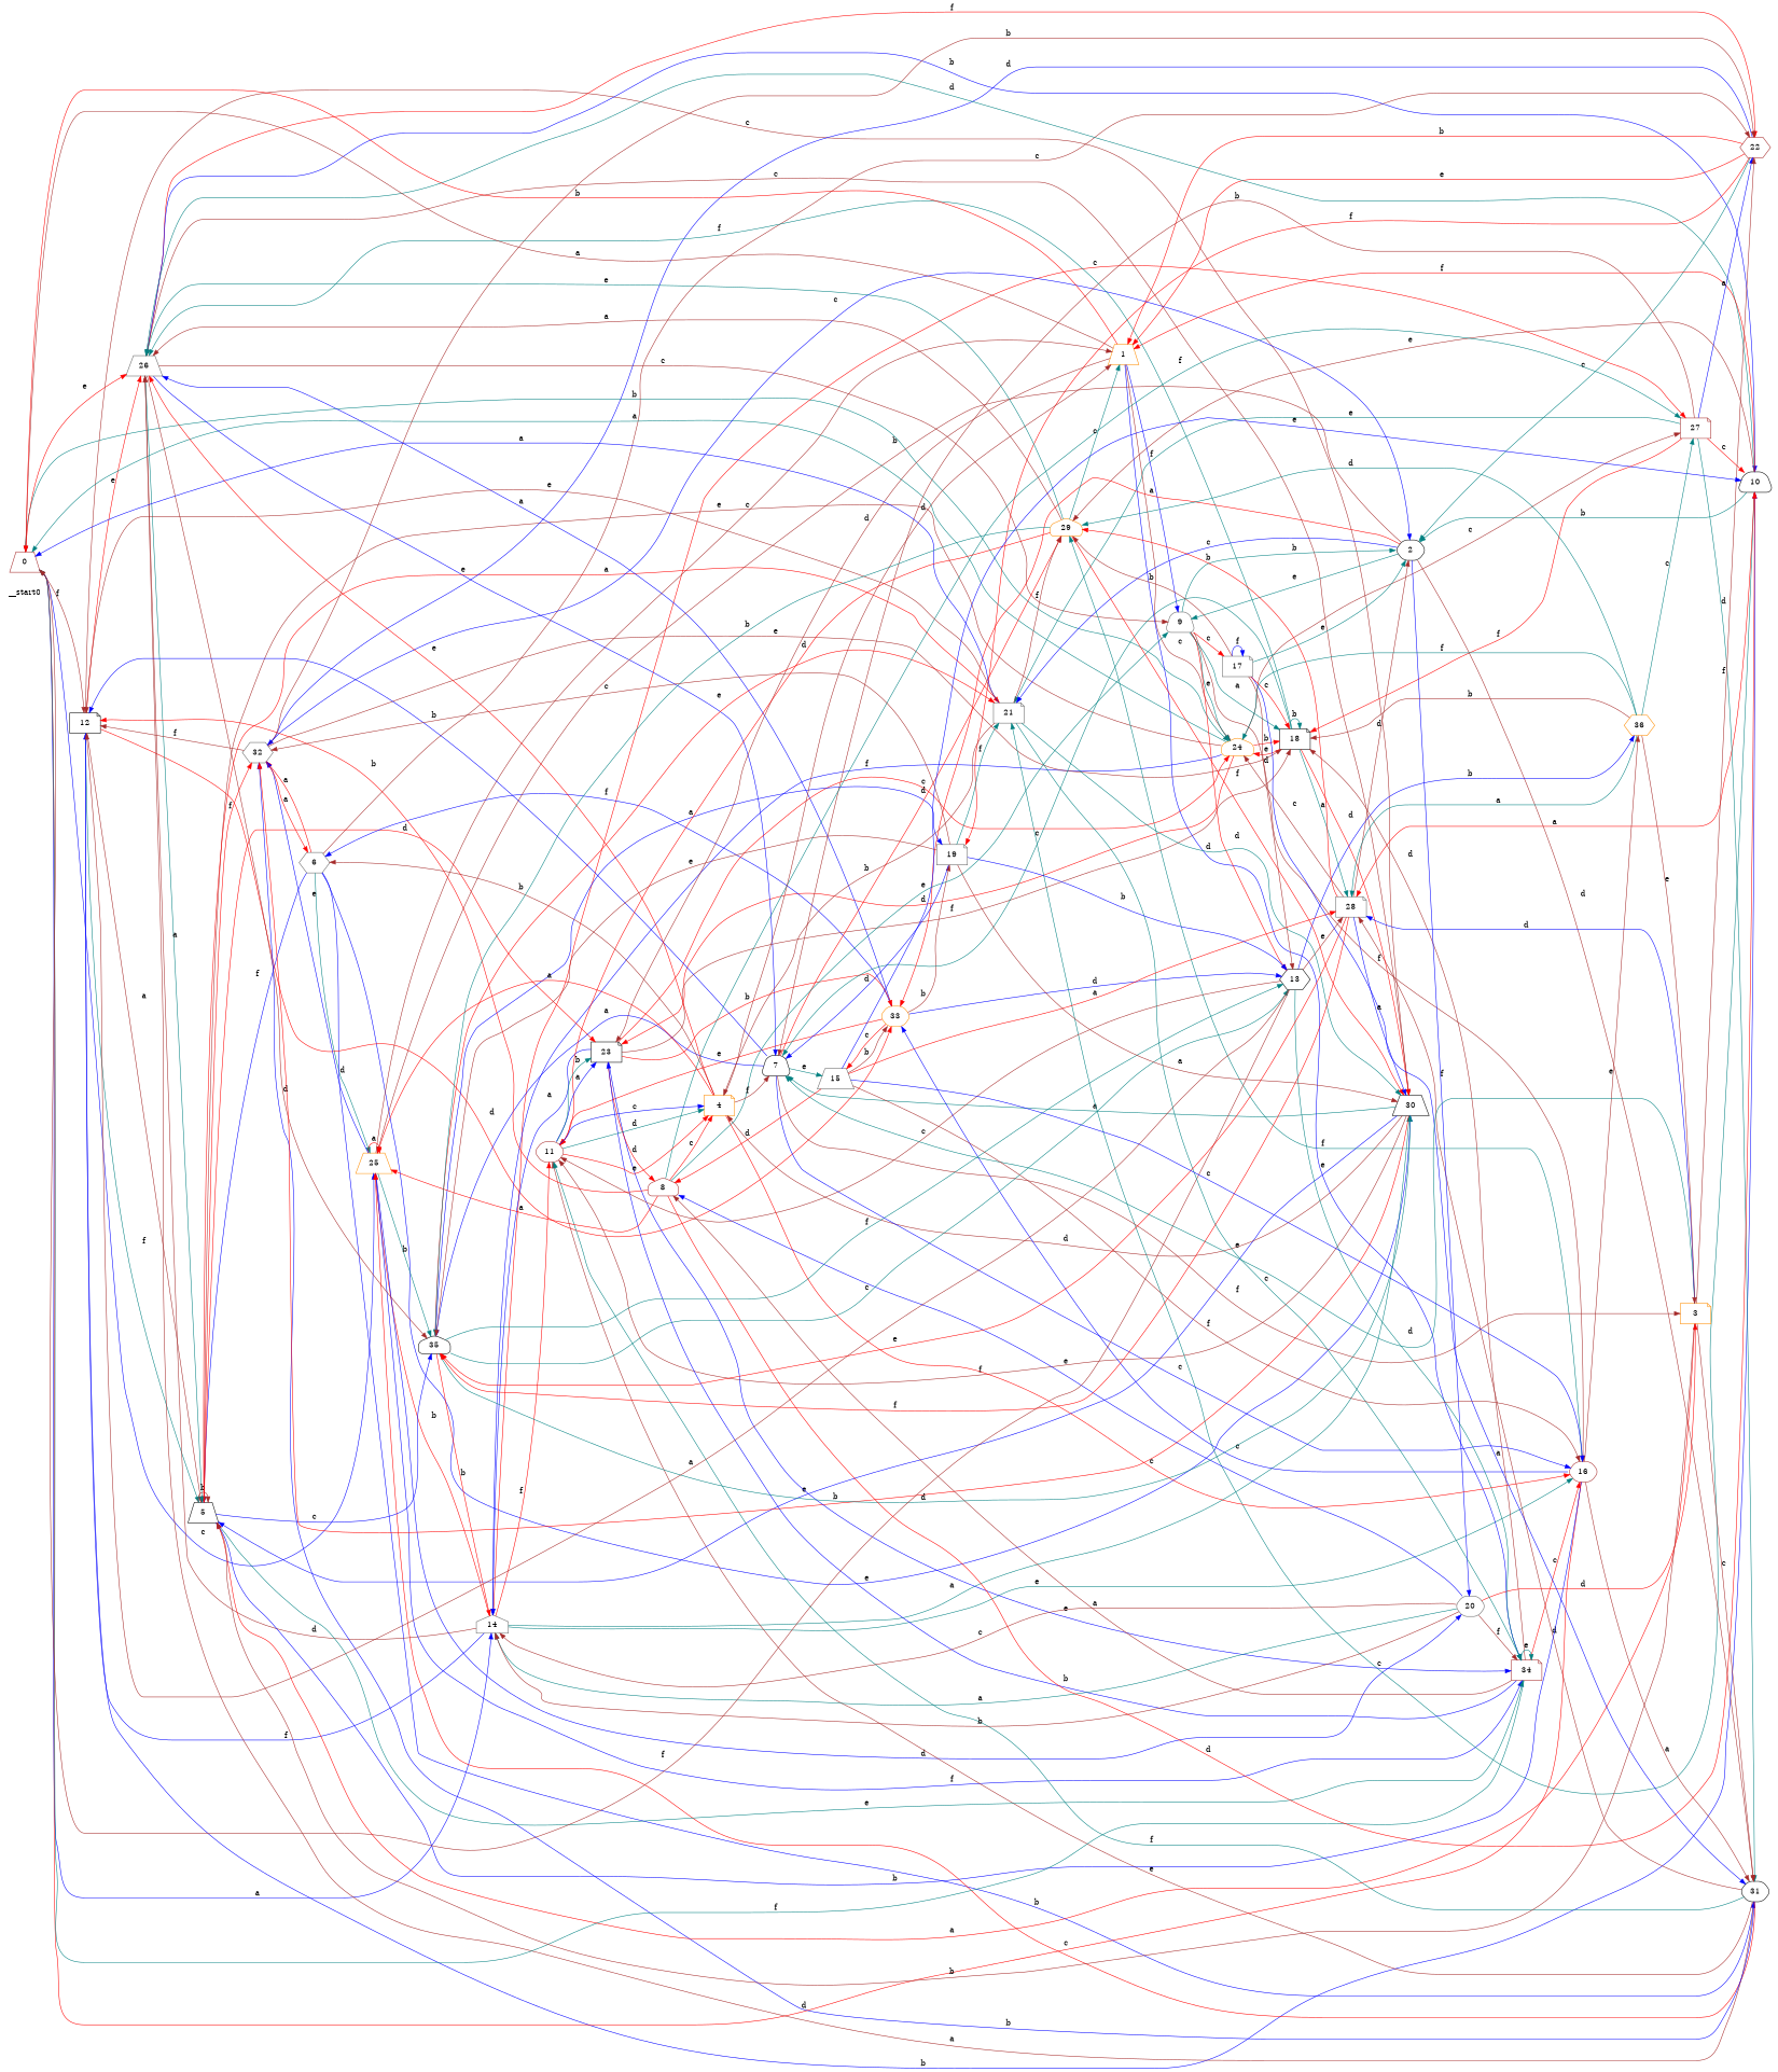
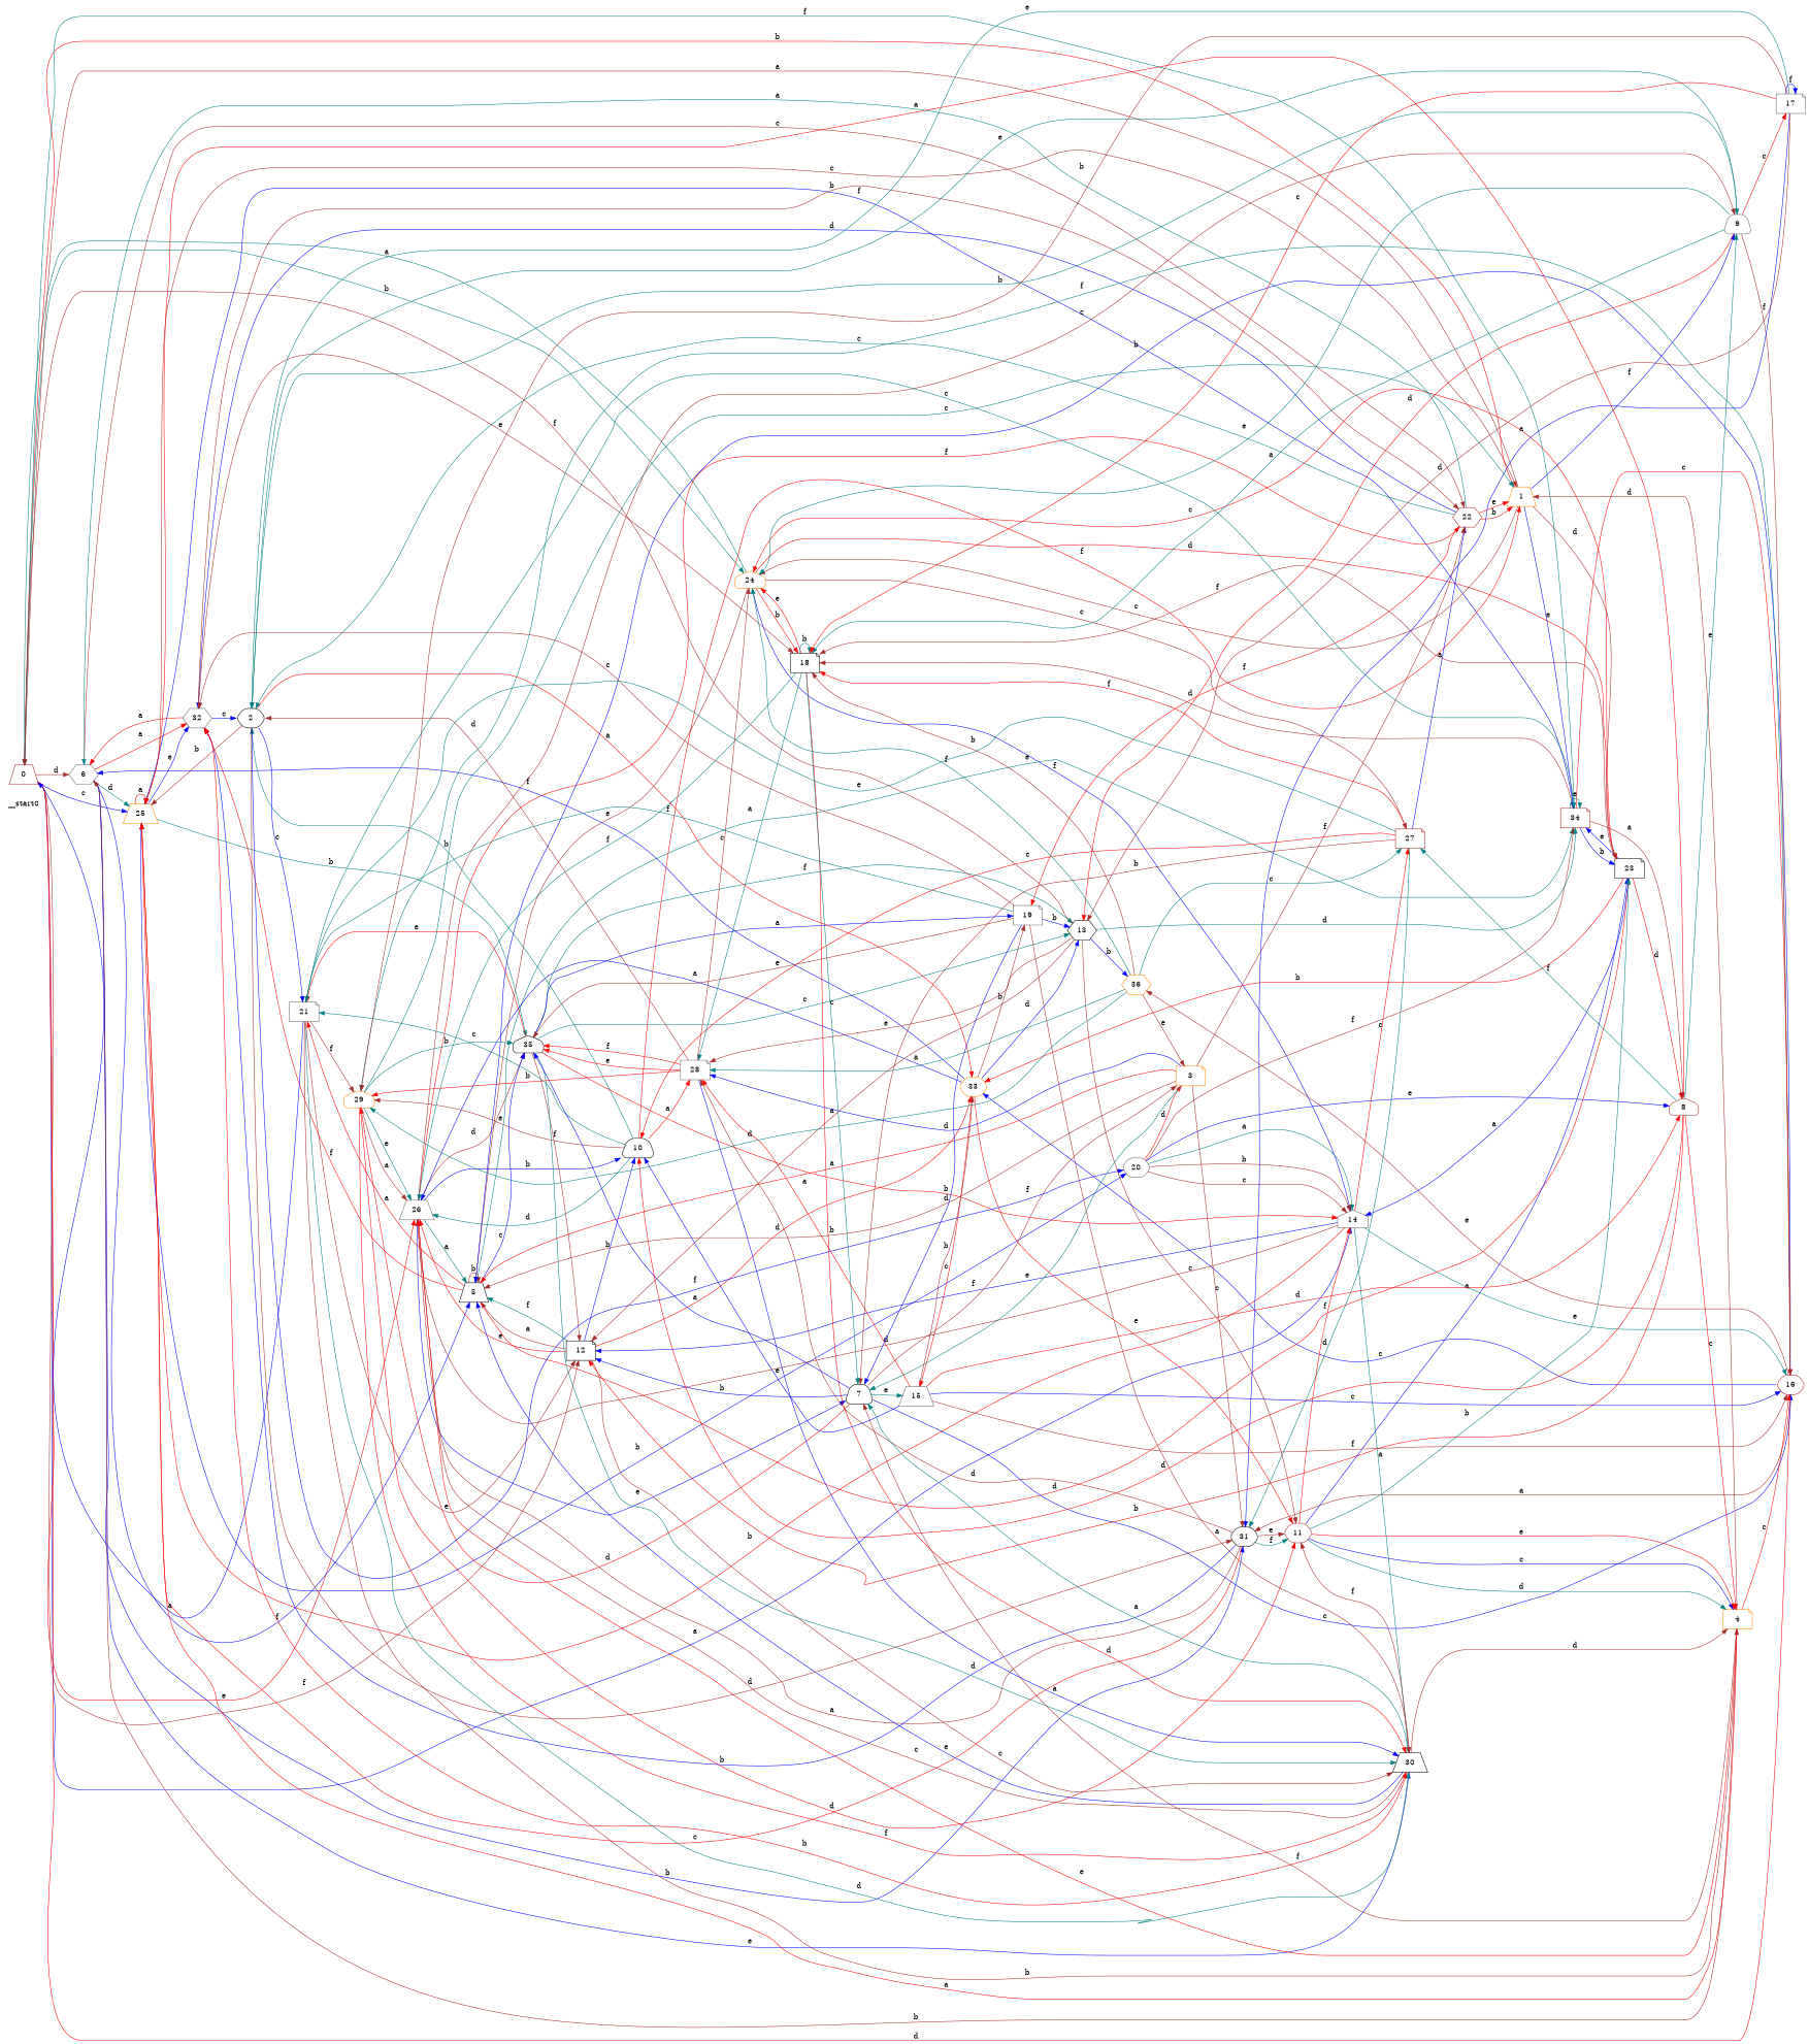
  digraph {
    rankdir=LR
    node [color=black shape=hexagon fillcolor=white style=filled]
    edge [color=brown]
    __start0 [shape=none fillcolor="" style=""]
    n2 [color=brown label=0 shape=trapezium]
    n3 [color=gray40 label=6]
    n4 [label=12 shape=note]
    n5 [color=gray40 label=14 shape=house]
    n6 [color=darkorange label=24 shape=house style="rounded,filled"]
    n7 [color=darkorange label=25 shape=trapezium]
    n8 [color=gray40 label=26 shape=trapezium]
    n9 [label=31 style="rounded,filled"]
    n10 [label=5 shape=trapezium]
    n11 [color=brown label=22]
    n12 [color=gray40 label=32]
    n13 [label=30 shape=trapezium]
    n14 [color=darkorange label=33 style="rounded,filled"]
    n15 [label=10 shape=trapezium style="rounded,filled"]
    n16 [color=brown label=16 style="rounded,filled"]
    n17 [color=brown label=27 shape=note]
    n18 [label=23 shape=note style="rounded,filled"]
    n19 [label=18 shape=note]
    n20 [color=darkorange label=1 shape=trapezium]
    n21 [color=brown label=34 shape=note style="rounded,filled"]
    n22 [color=gray40 label=20 style="rounded,filled"]
    n23 [label=35 shape=house style="rounded,filled"]
    n24 [color=gray40 label=9 shape=trapezium style="rounded,filled"]
    n25 [label=7 shape=trapezium style="rounded,filled"]
    n26 [label=2 style="rounded,filled"]
    n27 [label=13]
    n28 [color=gray40 label=17 shape=note style="rounded,filled"]
    n29 [color=brown label=8 shape=house style="rounded,filled"]
    n30 [color=gray40 label=21 shape=note]
    n31 [color=darkorange label=3 shape=note]
    n32 [color=darkorange label=4 shape=note]
    n33 [color=darkorange label=29 shape=house style="rounded,filled"]
    n34 [color=gray40 label=28 shape=note]
    n35 [color=brown label=11 style="rounded,filled"]
    n36 [color=gray40 label=15 shape=trapezium]
    n37 [color=gray40 label=19 shape=note]
    n38 [color=darkorange label=36]
+   n2 -> n3 [label=d]
    n2 -> n4 [label=f]
    n2 -> n5 [color=blue label=a]
    n2 -> n6 [color=teal label=b]
    n2 -> n7 [color=blue label=c]
    n2 -> n8 [color=red label=e]
    n3 -> n7 [color=teal label=d]
    n3 -> n9 [color=blue label=b]
    n3 -> n10 [color=blue label=f]
    n3 -> n11 [label=c]
    n3 -> n12 [color=red label=a]
    n3 -> n13 [color=blue label=e]
    n4 -> n8 [color=red label=e]
    n4 -> n10 [label=a]
    n4 -> n10 [color=teal label=f]
    n4 -> n13 [label=c]
    n4 -> n14 [color=red label=d]
    n4 -> n15 [color=blue label=b]
    n5 -> n4 [color=blue label=f]
    n5 -> n7 [color=red label=b]
    n5 -> n8 [label=d]
    n5 -> n13 [color=teal label=a]
    n5 -> n16 [color=teal label=e]
    n5 -> n17 [color=red label=c]
    n6 -> n2 [color=teal label=a]
    n6 -> n5 [color=blue label=f]
    n6 -> n10 [label=e]
    n6 -> n17 [label=c]
    n6 -> n18 [color=red label=d]
    n6 -> n19 [color=red label=b]
    n7 -> n7 [color=red label=a]
    n7 -> n12 [color=blue label=e]
    n7 -> n20 [label=c]
    n7 -> n21 [color=blue label=f]
-   n7 -> n22 [color=blue label=d]
+   n7 -> n22 [color=blue label=b]
    n7 -> n23 [color=teal label=b]
    n8 -> n10 [color=teal label=a]
    n8 -> n11 [color=red label=f]
    n8 -> n15 [color=blue label=b]
    n8 -> n23 [label=d]
    n8 -> n24 [label=c]
    n8 -> n25 [color=blue label=e]
    n9 -> n7 [color=red label=c]
    n9 -> n8 [label=a]
    n9 -> n12 [color=blue label=b]
    n9 -> n34 [label=d]
    n9 -> n35 [label=e]
    n9 -> n35 [color=teal label=f]
    n10 -> n10 [label=b]
    n10 -> n12 [color=red label=f]
    n10 -> n18 [color=red label=d]
    n10 -> n21 [color=teal label=e]
    n10 -> n23 [color=blue label=c]
    n10 -> n30 [color=red label=a]
+   n11 -> n3 [color=teal label=a]
    n11 -> n12 [color=blue label=d]
    n11 -> n20 [color=red label=b]
    n11 -> n20 [color=red label=e]
    n11 -> n26 [color=teal label=c]
    n11 -> n37 [color=red label=f]
    n12 -> n3 [color=red label=a]
-   n12 -> n4 [label=f]
+   n23 -> n4 [label=f]
    n12 -> n11 [label=b]
    n12 -> n19 [label=e]
    n12 -> n26 [color=blue label=c]
    n13 -> n8 [label=c]
    n13 -> n10 [color=blue label=e]
    n13 -> n12 [color=red label=b]
    n13 -> n25 [color=teal label=a]
    n13 -> n32 [label=d]
    n13 -> n35 [label=f]
    n14 -> n3 [color=blue label=f]
    n14 -> n8 [color=blue label=a]
    n14 -> n27 [color=blue label=d]
    n14 -> n35 [color=red label=e]
    n14 -> n36 [color=red label=c]
    n14 -> n37 [label=b]
    n15 -> n8 [color=teal label=d]
    n15 -> n20 [color=red label=f]
    n15 -> n26 [color=teal label=b]
    n15 -> n30 [color=teal label=c]
    n15 -> n33 [label=e]
    n15 -> n34 [color=red label=a]
    n16 -> n2 [color=red label=d]
    n16 -> n9 [label=a]
    n16 -> n10 [color=blue label=b]
    n16 -> n14 [color=blue label=c]
    n16 -> n33 [color=teal label=f]
    n16 -> n38 [label=e]
    n17 -> n9 [color=teal label=d]
    n17 -> n11 [color=blue label=a]
    n17 -> n15 [color=red label=c]
    n17 -> n19 [color=red label=f]
    n17 -> n25 [label=b]
    n17 -> n30 [color=teal label=e]
    n18 -> n5 [color=blue label=a]
    n18 -> n6 [color=red label=c]
    n18 -> n14 [color=red label=b]
    n18 -> n19 [label=f]
    n18 -> n21 [color=blue label=e]
    n18 -> n29 [color=red label=d]
    n19 -> n6 [color=red label=e]
    n19 -> n8 [color=teal label=f]
    n19 -> n13 [color=red label=d]
    n19 -> n19 [color=teal label=b]
    n19 -> n25 [color=teal label=c]
    n19 -> n34 [color=teal label=a]
    n20 -> n2 [label=a]
    n20 -> n2 [color=red label=b]
    n20 -> n6 [label=c]
    n20 -> n18 [label=d]
    n20 -> n21 [color=blue label=e]
    n20 -> n24 [color=blue label=f]
    n21 -> n2 [color=teal label=f]
    n21 -> n16 [color=red label=c]
    n21 -> n18 [color=blue label=b]
    n21 -> n19 [label=d]
    n21 -> n21 [color=teal label=e]
    n21 -> n29 [label=a]
    n22 -> n5 [color=teal label=a]
    n22 -> n5 [label=b]
    n22 -> n5 [label=c]
    n22 -> n21 [label=f]
    n22 -> n29 [color=blue label=e]
    n22 -> n31 [color=red label=d]
    n23 -> n5 [color=red label=b]
    n23 -> n13 [color=teal label=d]
    n23 -> n27 [color=teal label=c]
    n23 -> n27 [color=teal label=f]
    n23 -> n30 [color=red label=e]
    n23 -> n37 [color=blue label=a]
    n24 -> n6 [color=teal label=e]
    n24 -> n16 [label=f]
    n24 -> n19 [color=teal label=a]
    n24 -> n26 [color=teal label=b]
    n24 -> n27 [color=red label=d]
    n24 -> n28 [color=red label=c]
    n25 -> n4 [color=blue label=b]
    n25 -> n16 [color=blue label=c]
    n25 -> n23 [color=blue label=a]
    n25 -> n31 [label=f]
    n25 -> n33 [color=red label=d]
    n25 -> n36 [color=teal label=e]
    n26 -> n7 [label=b]
    n26 -> n9 [label=d]
    n26 -> n14 [color=red label=a]
    n26 -> n22 [color=blue label=f]
    n26 -> n24 [color=teal label=e]
    n26 -> n30 [color=blue label=c]
    n27 -> n2 [label=f]
    n27 -> n4 [label=a]
    n27 -> n21 [color=teal label=d]
    n27 -> n34 [label=e]
    n27 -> n35 [label=c]
    n27 -> n38 [color=blue label=b]
    n28 -> n9 [color=blue label=a]
    n28 -> n19 [color=red label=c]
    n28 -> n26 [color=teal label=e]
    n28 -> n27 [label=d]
    n28 -> n28 [color=blue label=f]
    n28 -> n33 [label=b]
    n29 -> n4 [color=red label=b]
    n29 -> n7 [color=red label=a]
    n29 -> n15 [color=red label=d]
    n29 -> n17 [color=teal label=f]
    n29 -> n24 [color=teal label=e]
    n29 -> n32 [color=red label=c]
    n30 -> n2 [color=blue label=a]
    n30 -> n4 [label=e]
    n30 -> n13 [color=teal label=d]
    n30 -> n21 [color=teal label=c]
    n30 -> n32 [label=b]
    n30 -> n33 [label=f]
    n31 -> n9 [label=c]
    n31 -> n10 [color=red label=a]
    n31 -> n10 [label=b]
    n31 -> n11 [label=f]
    n31 -> n25 [color=teal label=e]
    n31 -> n34 [color=blue label=d]
    n32 -> n3 [label=b]
    n32 -> n7 [color=red label=a]
    n32 -> n8 [color=red label=e]
    n32 -> n16 [color=red label=c]
    n32 -> n20 [label=d]
    n32 -> n25 [label=f]
    n33 -> n8 [label=a]
    n33 -> n8 [color=teal label=e]
    n33 -> n13 [color=red label=f]
    n33 -> n20 [color=teal label=c]
    n33 -> n23 [color=teal label=b]
    n33 -> n35 [color=red label=d]
    n34 -> n6 [label=c]
    n34 -> n13 [color=blue label=a]
    n34 -> n23 [color=red label=e]
    n34 -> n23 [color=red label=f]
    n34 -> n26 [label=d]
    n34 -> n33 [color=red label=b]
-   n5 -> n35 [color=red label=f]
+   n35 -> n5 [color=red label=f]
    n35 -> n18 [color=blue label=a]
    n35 -> n18 [color=teal label=b]
    n35 -> n32 [color=blue label=c]
    n35 -> n32 [color=teal label=d]
    n35 -> n32 [color=red label=e]
    n36 -> n14 [label=b]
    n36 -> n15 [color=blue label=e]
    n36 -> n16 [color=blue label=c]
    n36 -> n16 [label=f]
    n36 -> n29 [color=red label=d]
    n36 -> n34 [color=red label=a]
    n37 -> n12 [label=c]
    n37 -> n13 [label=a]
    n37 -> n23 [label=e]
    n37 -> n25 [color=blue label=d]
    n37 -> n27 [color=blue label=b]
    n37 -> n30 [color=teal label=f]
    n38 -> n6 [color=teal label=f]
    n38 -> n17 [color=teal label=c]
    n38 -> n19 [label=b]
    n38 -> n31 [label=e]
    n38 -> n33 [color=teal label=d]
    n38 -> n34 [color=teal label=a]
  }
